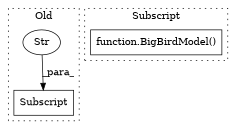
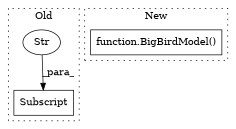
  digraph {
    node [shape=box]
    n1 [a=63 l="34,0" label=Subscript s="28872,0"]
    n2 [a=66 l=13 label=Str s=28892 shape=ellipse]
    n3 [a=75 l="13,1" label="function.BigBirdModel()" s="27841,27860"]
    subgraph cluster_1 {
      label=Old
      style=dotted
      n1
      n2
    }
    subgraph cluster_2 {
-     label=Subscript
+     label=New
      style=dotted
      n3
    }
    n2 -> n1 [label=_para_]
  }
